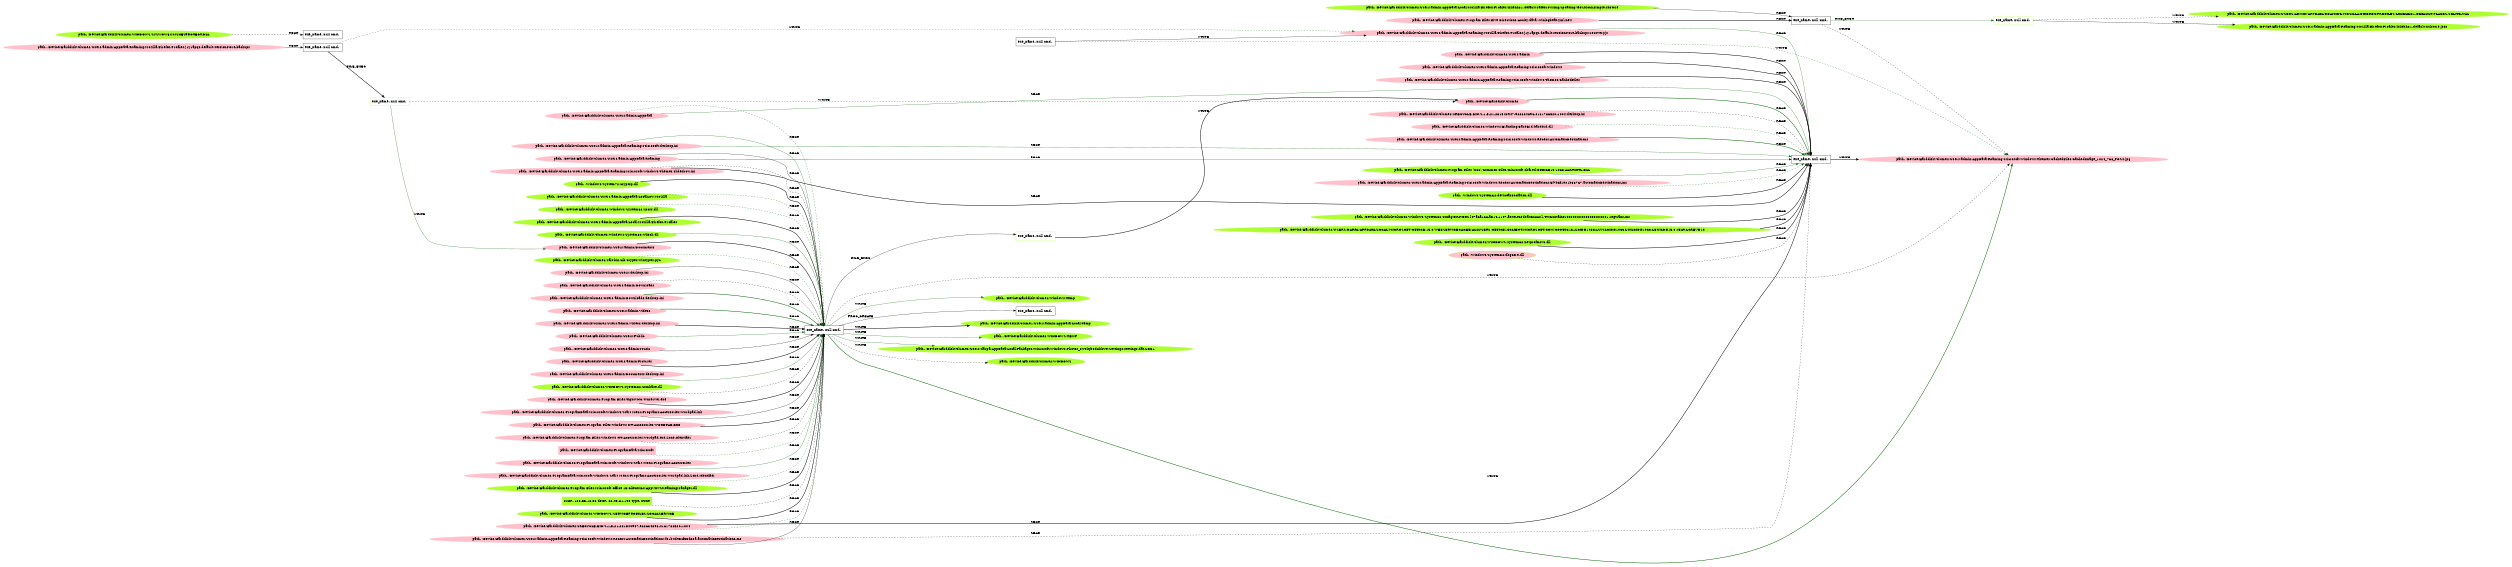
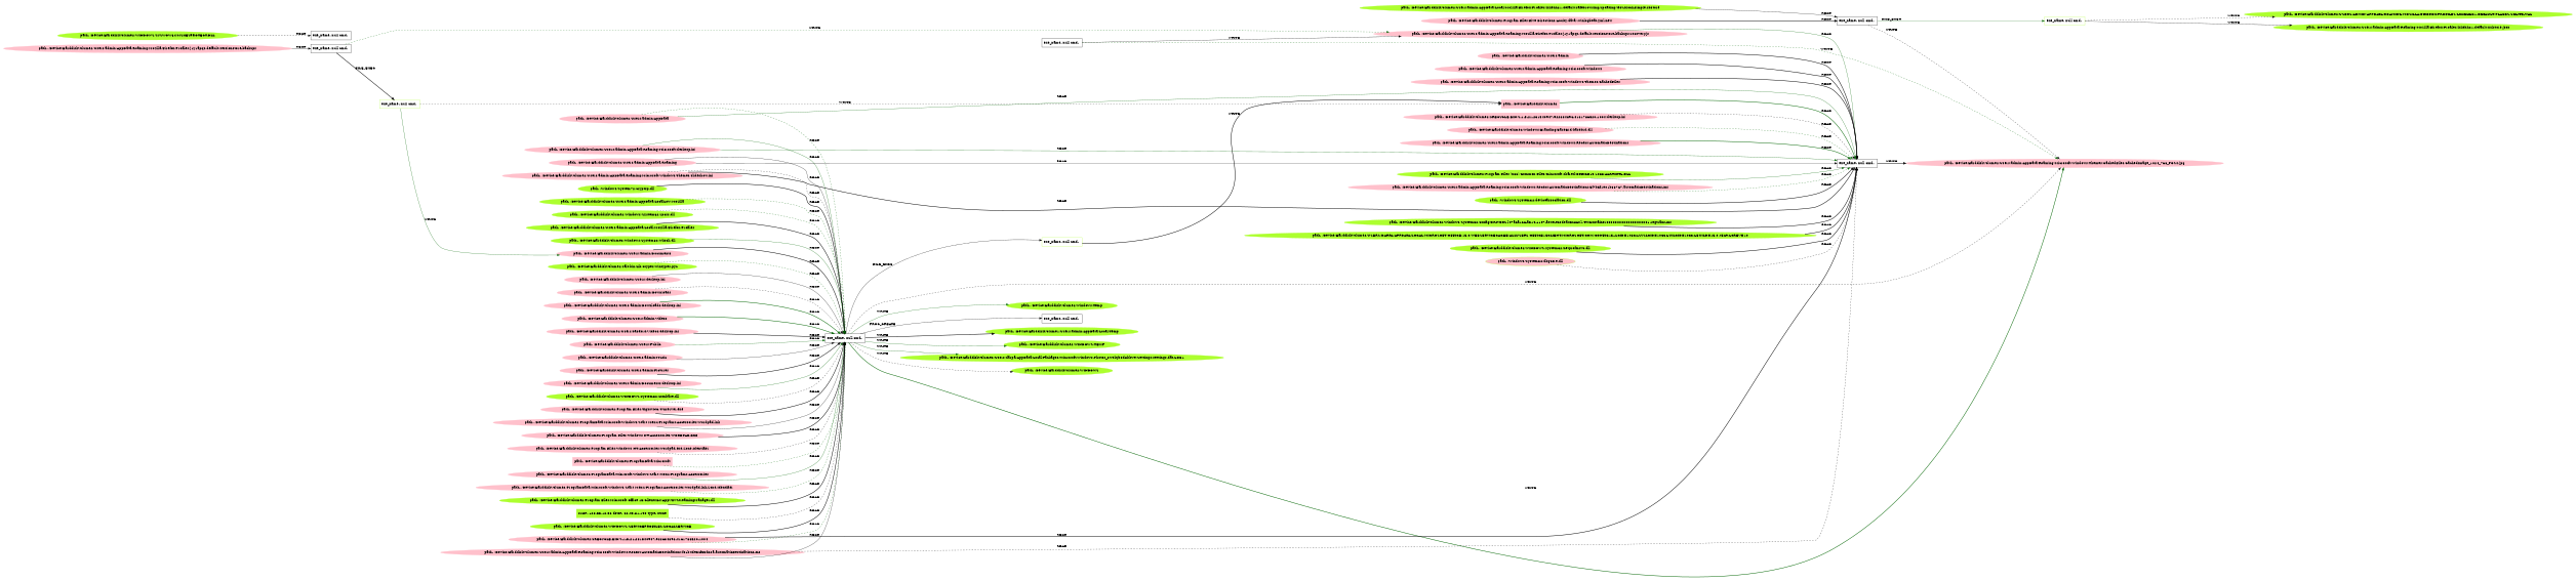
  digraph {
    rankdir=LR
    node [color=pink shape=oval style=filled]
    edge [color=black style=bold]
    n1 [color=black label="exe_name: null cmd: " shape=box style=solid]
    n2 [color=greenyellow label="exe_name: null cmd: " shape=box style=solid]
    n3 [label="path: /Device/HarddiskVolume2/Users/admin/AppData/Roaming/Microsoft/Windows/Themes/CachedFiles/CachedImage_1024_768_POS4.jpg"]
    n4 [color=black label="exe_name: null cmd: " shape=box style=solid]
    n5 [color=greenyellow label="path: /Device/HarddiskVolume1/Users/admin/AppData/Local/Temp"]
    n6 [color=greenyellow label="path: /Device/HarddiskVolume2/WINDOWS/TEMP"]
    n7 [color=greenyellow label="path: /Device/HarddiskVolume2/Users/darpa/AppData/Local/Packages/Microsoft.Windows.Photos_8wekyb3d8bbwe/Settings/settings.dat.LOG1"]
    n8 [color=greenyellow label="path: /Device/HarddiskVolume2/WINDOWS"]
    n9 [color=greenyellow label="path: /Device/HarddiskVolume2/Windows/Temp"]
-   n10 [label="path: /Device/HarddiskVolume2"]
+   n10 [label="path: /Device/HarddiskVolume2" shape=box]
    n11 [color=black label="exe_name: null cmd: " shape=box style=solid]
    n12 [color=black label="exe_name: null cmd: " shape=box style=solid]
    n13 [color=greenyellow label="exe_name: null cmd: " shape=box style=solid]
    n14 [color=greenyellow label="path: /Device/HarddiskVolume2/USERS/ADMIN/APPDATA/ROAMING/MOZILLA/FIREFOX/PROFILES/LXKEHH21.DEFAULT/PLACES.SQLITE-WAL"]
    n15 [color=greenyellow label="path: /Device/HarddiskVolume2/Users/admin/AppData/Roaming/Mozilla/Firefox/Profiles/lxkehh21.default/xulstore.json"]
    n16 [color=black label="exe_name: null cmd: " shape=box style=solid]
    n17 [color=greenyellow label="exe_name: null cmd: " shape=box style=solid]
    n18 [label="path: /Device/HarddiskVolume2/Users/admin/AppData/Roaming/Mozilla/Firefox/Profiles/j1y1apqs.default/sessionstore-backups/recovery.js"]
    n19 [label="path: /Device/HarddiskVolume2/Users/admin/Documents"]
    n20 [label="path: /Device/HarddiskVolume2/Users/admin/AppData/Roaming/Mozilla/Firefox/Profiles/j1y1apqs.default/sessionstore-backups"]
    n21 [color=black label="exe_name: null cmd: " shape=box style=solid]
    n22 [label="path: /Device/HarddiskVolume2/Program Files/Five Directions/Acuity/data/.winlogbeat.yml.new"]
    n23 [label="path: /Device/HarddiskVolume2/Users/admin"]
    n24 [label="path: /Device/HarddiskVolume2/Users/admin/AppData"]
    n25 [label="path: /Device/HarddiskVolume2/Users/admin/AppData/Roaming/Microsoft/desktop.ini"]
    n26 [label="path: /Device/HarddiskVolume2/Users/admin/AppData/Roaming"]
    n27 [label="path: /Device/HarddiskVolume2/Users/admin/AppData/Roaming/Microsoft/Windows"]
    n28 [label="path: /Device/HarddiskVolume2/Users/admin/AppData/Roaming/Microsoft/Windows/Themes/slideshow.ini"]
    n29 [label="path: /Device/HarddiskVolume2/Users/admin/AppData/Roaming/Microsoft/Windows/Themes/CachedFiles"]
    n30 [label="path: /Device/HarddiskVolume2/$RECYCLE.BIN/S-1-5-21-231540947-922634896-4161786520-1004/desktop.ini"]
    n31 [label="path: /Device/HarddiskVolume2/$RECYCLE.BIN/S-1-5-21-231540947-922634896-4161786520-1004"]
    n32 [label="path: /Device/HarddiskVolume2/Windows/Branding/BaseBrd/basebrd.dll"]
    n33 [label="path: /Device/HarddiskVolume2/Users/admin/AppData/Roaming/Microsoft/Windows/Recent/AutomaticDestinations"]
    n34 [label="path: /Device/HarddiskVolume2/Users/admin/AppData/Roaming/Microsoft/Windows/Recent/AutomaticDestinations/f01b4d95cf55d32a.automaticDestinations-ms"]
    n35 [label="path: /Device/HarddiskVolume2/Users/admin/AppData/Roaming/Microsoft/Windows/Recent/AutomaticDestinations/5f7b5f1e01b83767.automaticDestinations-ms"]
    n36 [label="path: /Device/HarddiskVolume2/Users/desktop.ini"]
    n37 [label="path: /Device/HarddiskVolume2/Users/Public"]
    n38 [label="path: /Device/HarddiskVolume2/Users/admin/Downloads"]
    n39 [label="path: /Device/HarddiskVolume2/Users/admin/Downloads/desktop.ini"]
    n40 [label="path: /Device/HarddiskVolume2/Users/admin/Videos"]
-   n41 [label="path: /Device/HarddiskVolume2/Users/admin/Videos/desktop.ini"]
+   n41 [label="path: /Device/HarddiskVolume2/Users/basebrd/Videos/desktop.ini"]
    n42 [label="path: /Device/HarddiskVolume2/Users/admin/Music"]
    n43 [label="path: /Device/HarddiskVolume2/Users/admin/Pictures"]
    n44 [label="path: /Device/HarddiskVolume2/Users/admin/Documents/desktop.ini"]
    n45 [label="path: /Device/HarddiskVolume2/Program Files/TightVNC/tvnserver.exe"]
    n46 [color=greenyellow label="path: /Device/HarddiskVolume2/WINDOWS/system32/combase.dll"]
    n47 [color=greenyellow label="path: /Windows/System32/deviceassociation.dll"]
    n48 [color=greenyellow label="path: /Device/HarddiskVolume2/Windows/System32/config/DRIVERS{47a6a166-a514-11e7-a94e-ec0d9a05c860}.TMContainer00000000000000000001.regtrans-ms"]
    n49 [label="path: /Device/HarddiskVolume2/ProgramData/Microsoft/Windows/Start Menu/Programs/Accessories/Wordpad.lnk"]
    n50 [label="path: /Device/HarddiskVolume2/Program Files/Windows NT/Accessories/WORDPAD.EXE"]
    n51 [label="path: /Device/HarddiskVolume2/Program Files/Windows NT/Accessories/wordpad.exe:Zone.Identifier"]
    n52 [label="path: /Device/HarddiskVolume2/ProgramData/Microsoft" shape=box]
    n53 [label="path: /Device/HarddiskVolume2/ProgramData/Microsoft/Windows/Start Menu/Programs/Accessories"]
    n54 [label="path: /Device/HarddiskVolume2/ProgramData/Microsoft/Windows/Start Menu/Programs/Accessories/Wordpad.lnk:Zone.Identifier"]
    n55 [color=greenyellow label="path: /Device/HarddiskVolume2/USERS/DARPA/APPDATA/LOCAL/MICROSOFT/OFFICE/15.0/WEBSERVICECACHE/ALLUSERS/OFFICE15CLIENT.MICROSOFT.COM/CONFIG15--LCID=1033&SYSLCID=1033&UILCID=1033&BUILD=15.0.4569&CREV=10"]
    n56 [color=greenyellow label="path: /Device/HarddiskVolume2/WINDOWS/system32/netprofmsvc.dll"]
    n57 [color=greenyellow label="path: /Device/HarddiskVolume2/Program Files/Microsoft Office 15/ClientX64/AppVIsvStreamingManager.dll"]
    n58 [color=greenyellow label="path: /Device/HarddiskVolume2/WINDOWS/SYSWOW64/MSKEYPROTECT.DLL"]
    n59 [color=black label="exe_name: null cmd: " shape=box style=solid]
    n60 [color=greenyellow fillcolor=pink label="path: /Windows/System32/dbgcore.dll"]
    n61 [color=greenyellow label="srcIP: 128.55.12.56 dstIP: 66.45.81.190 type: None" shape=box]
    n62 [color=greenyellow label="path: /Device/HarddiskVolume2/WINDOWS/SERVICEPROFILES/LOCALSERVICE"]
    n63 [color=greenyellow label="path: /Windows/System72/cryptsp.dll"]
    n64 [color=greenyellow label="path: /Device/HarddiskVolume2/Users/admin/AppData/LocalLow/Mozilla"]
    n65 [color=greenyellow label="path: /Device/HarddiskVolume2/Windows/System32/rpcss.dll"]
    n66 [color=greenyellow label="path: /Device/HarddiskVolume2/Users/admin/AppData/Local/Mozilla/Firefox/Profiles"]
    n67 [color=greenyellow label="path: /Device/HarddiskVolume2/Windows/System32/wkscli.dll"]
    n68 [color=greenyellow label="path: /Device/HarddiskVolume2/Program Files (x86)/Common Files/microsoft shared/OFFICE15/1033/ALRTINTL.DLL"]
    n69 [color=greenyellow label="path: /Device/HarddiskVolume2/salt/bin/Lib/ctypes/wintypes.pyc"]
    n70 [color=greenyellow label="path: /Device/HarddiskVolume2/Users/admin/AppData/Local/Mozilla/Firefox/Profiles/lxkehh21.default/safebrowsing-updating/test-block-simple.sbstore"]
    n1 -> n2 [label=FILE_EXEC style=solid]
    n1 -> n3 [label=WRITE style=dashed]
    n1 -> n3 [color=darkgreen label=WRITE]
    n1 -> n4 [label=PROC_CREATE style=solid]
    n1 -> n5 [label=WRITE]
    n1 -> n6 [color=darkgreen label=WRITE style=solid]
    n1 -> n7 [color=darkgreen label=WRITE style=solid]
    n1 -> n8 [label=WRITE style=dashed]
    n1 -> n9 [color=darkgreen label=WRITE style=solid]
    n2 -> n10 [label=WRITE]
    n10 -> n11 [color=darkgreen label=READ]
    n11 -> n3 [label=WRITE]
    n12 -> n3 [label=WRITE style=dashed]
    n12 -> n13 [color=darkgreen label=FILE_EXEC style=solid]
    n13 -> n14 [label=WRITE style=dashed]
    n13 -> n15 [label=WRITE style=solid]
    n16 -> n17 [label=FILE_EXEC]
    n16 -> n18 [color=darkgreen label=WRITE style=dashed]
    n17 -> n10 [label=WRITE style=dashed]
    n17 -> n19 [color=darkgreen label=WRITE style=solid]
    n18 -> n11 [color=darkgreen label=READ style=solid]
    n19 -> n1 [label=READ]
    n20 -> n16 [label=READ style=solid]
    n21 -> n3 [color=darkgreen label=WRITE style=dashed]
    n21 -> n18 [label=WRITE style=solid]
    n22 -> n12 [label=READ]
    n23 -> n11 [label=READ]
    n24 -> n1 [color=darkgreen label=READ style=dashed]
    n24 -> n11 [color=darkgreen label=READ style=solid]
    n25 -> n1 [color=darkgreen label=READ style=solid]
    n25 -> n11 [color=darkgreen label=READ style=solid]
    n26 -> n1 [label=READ style=solid]
    n26 -> n11 [label=READ style=solid]
    n27 -> n11 [label=READ]
    n28 -> n1 [label=READ style=dashed]
    n28 -> n11 [label=READ]
    n29 -> n11 [label=READ]
    n30 -> n11 [label=READ style=dashed]
    n31 -> n1 [color=darkgreen label=READ style=dashed]
    n31 -> n11 [label=READ]
    n32 -> n11 [color=darkgreen label=READ style=dashed]
    n33 -> n11 [color=darkgreen label=READ]
    n34 -> n1 [label=READ style=solid]
    n34 -> n11 [label=READ style=dashed]
    n35 -> n11 [color=darkgreen label=READ style=dashed]
    n36 -> n1 [label=READ style=solid]
    n37 -> n1 [color=darkgreen label=READ style=solid]
    n38 -> n1 [label=READ style=dashed]
    n39 -> n1 [color=darkgreen label=READ]
    n40 -> n1 [color=darkgreen label=READ]
    n41 -> n1 [label=READ]
    n42 -> n1 [label=READ style=solid]
    n43 -> n1 [label=READ]
    n44 -> n1 [color=darkgreen label=READ style=solid]
    n45 -> n1 [label=READ]
    n46 -> n1 [label=READ style=dashed]
    n47 -> n11 [label=READ]
    n48 -> n11 [label=READ]
    n49 -> n1 [label=READ style=solid]
    n50 -> n1 [label=READ]
    n51 -> n1 [label=READ style=dashed]
    n52 -> n1 [color=darkgreen label=READ style=dashed]
    n53 -> n1 [color=darkgreen label=READ style=solid]
    n54 -> n1 [color=darkgreen label=READ style=dashed]
    n55 -> n11 [label=READ]
    n56 -> n11 [label=READ]
    n57 -> n1 [label=READ]
    n58 -> n59 [label=READ style=dashed]
    n60 -> n11 [label=READ style=dashed]
    n61 -> n1 [label=READ style=dashed]
    n62 -> n1 [label=READ]
    n63 -> n1 [label=READ]
    n64 -> n1 [color=darkgreen label=READ style=dashed]
    n65 -> n1 [color=darkgreen label=READ style=dashed]
    n66 -> n1 [label=READ]
    n67 -> n1 [color=darkgreen label=READ style=solid]
    n68 -> n11 [color=darkgreen label=READ style=solid]
    n69 -> n1 [color=darkgreen label=READ style=dashed]
    n70 -> n12 [label=READ style=solid]
  }
